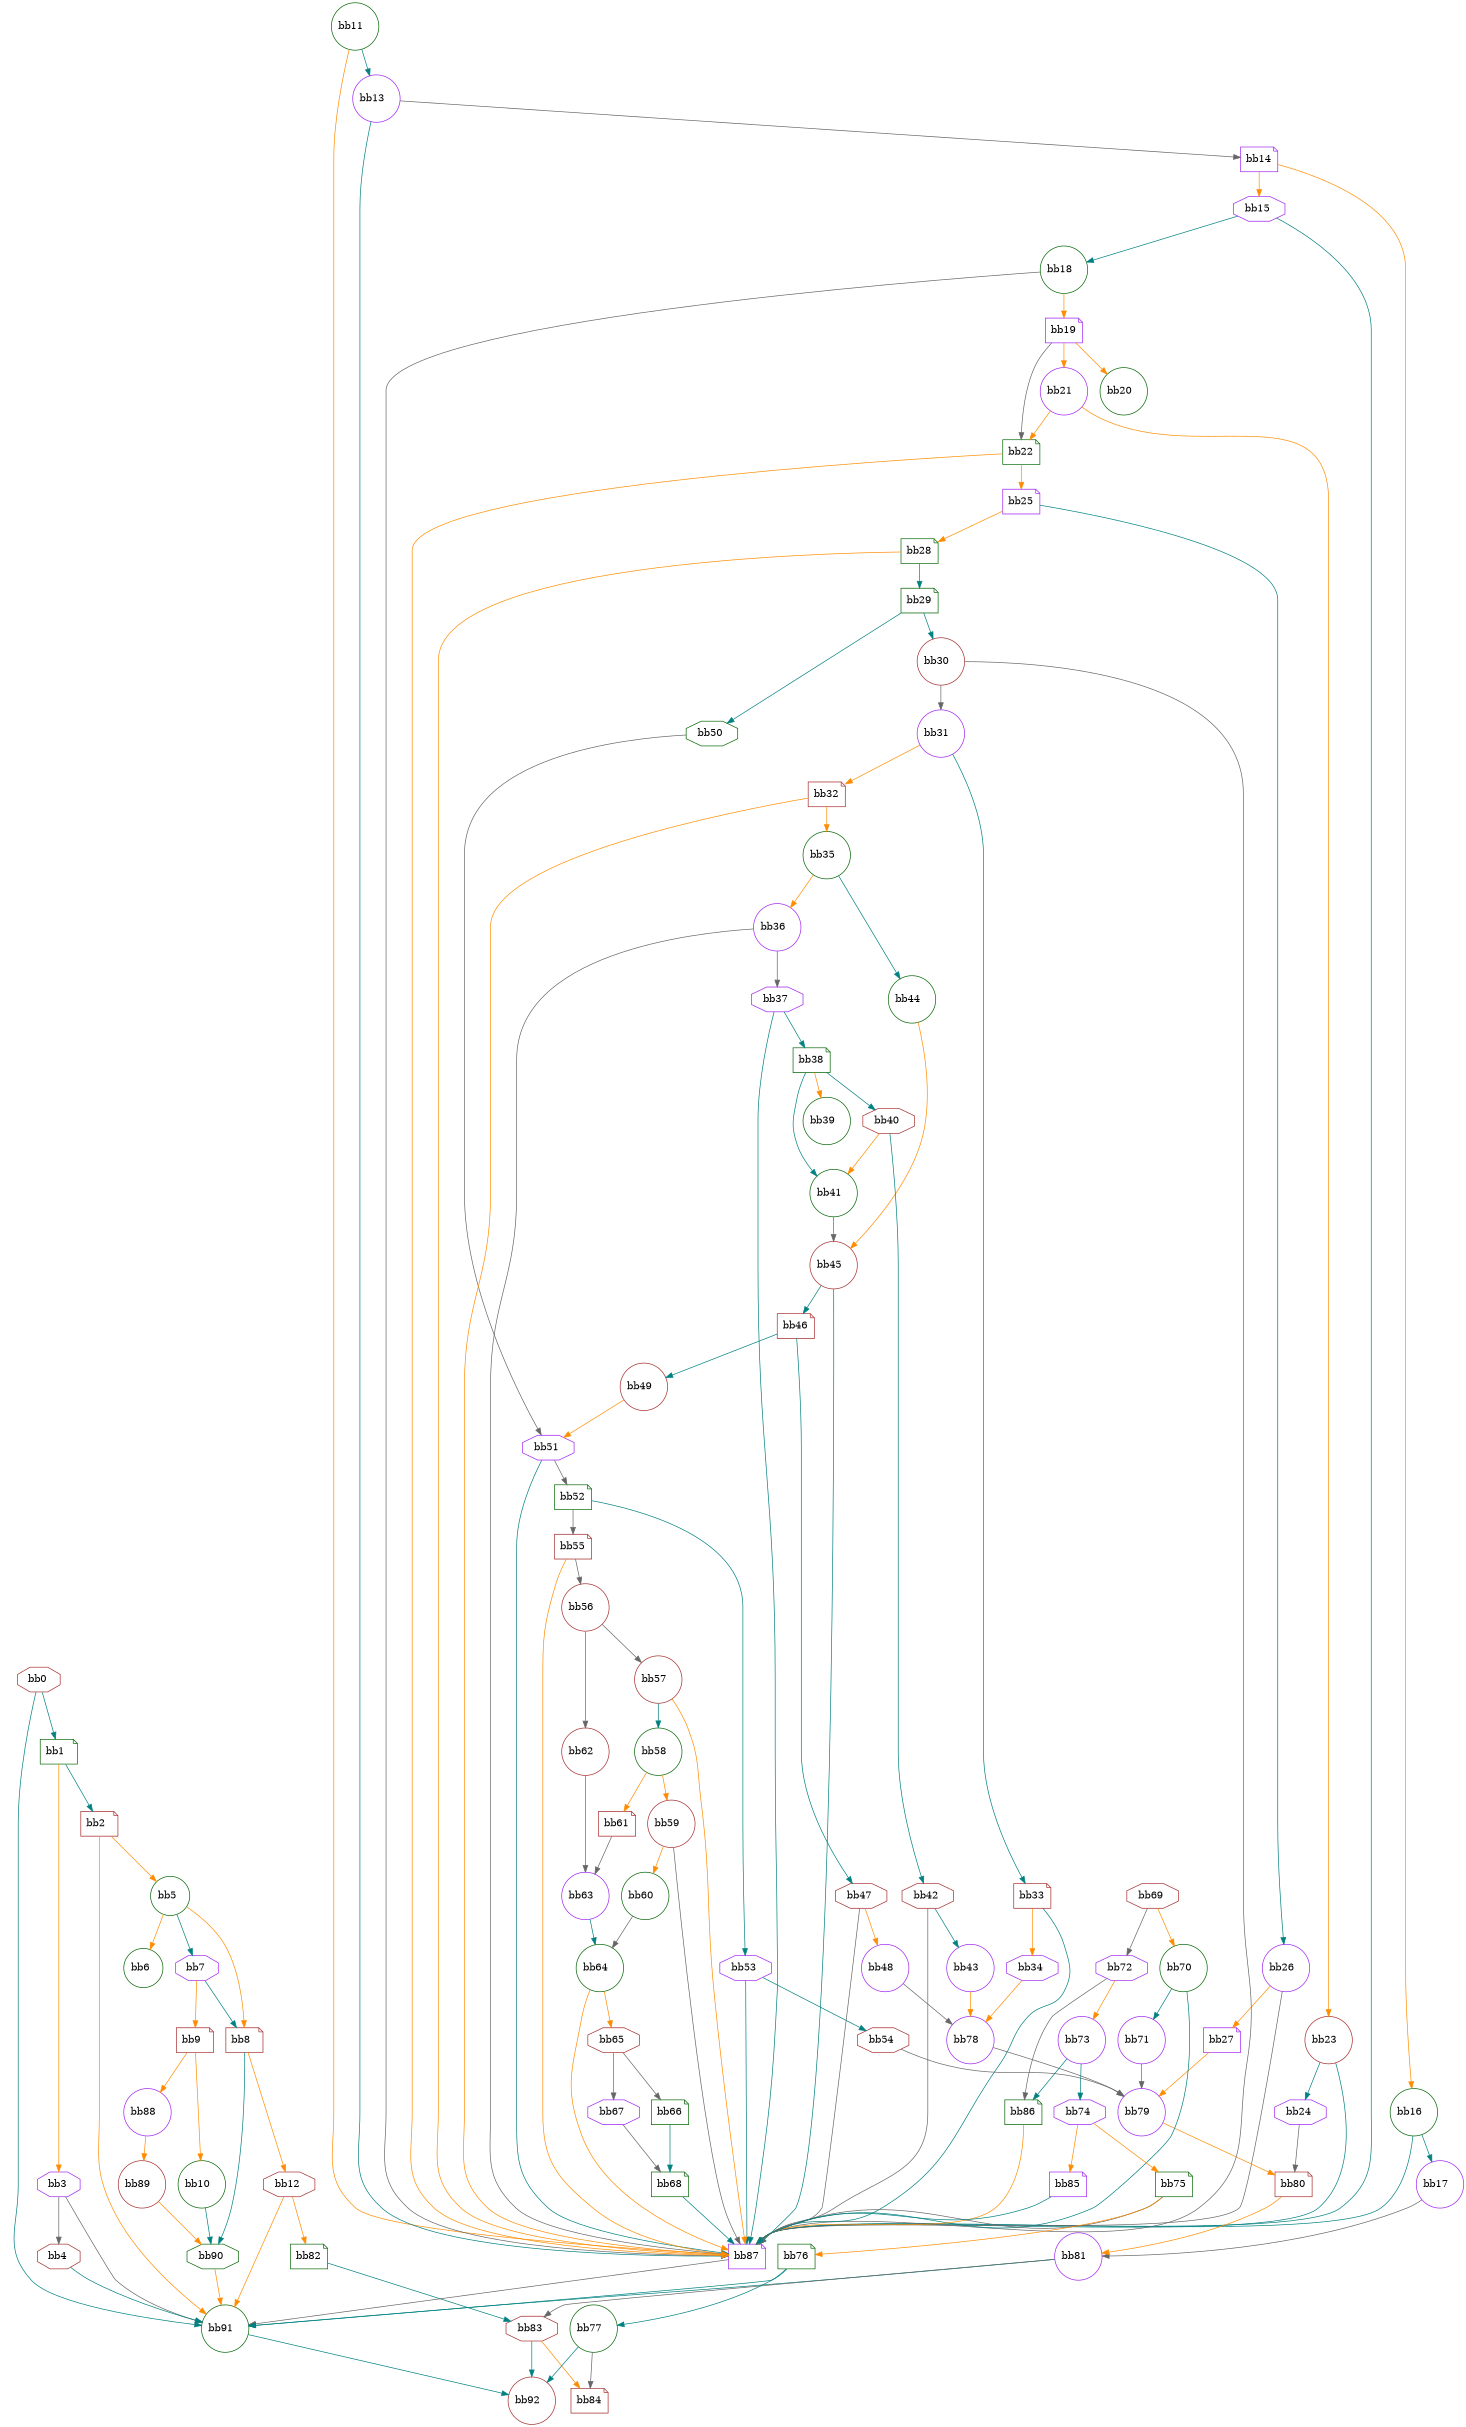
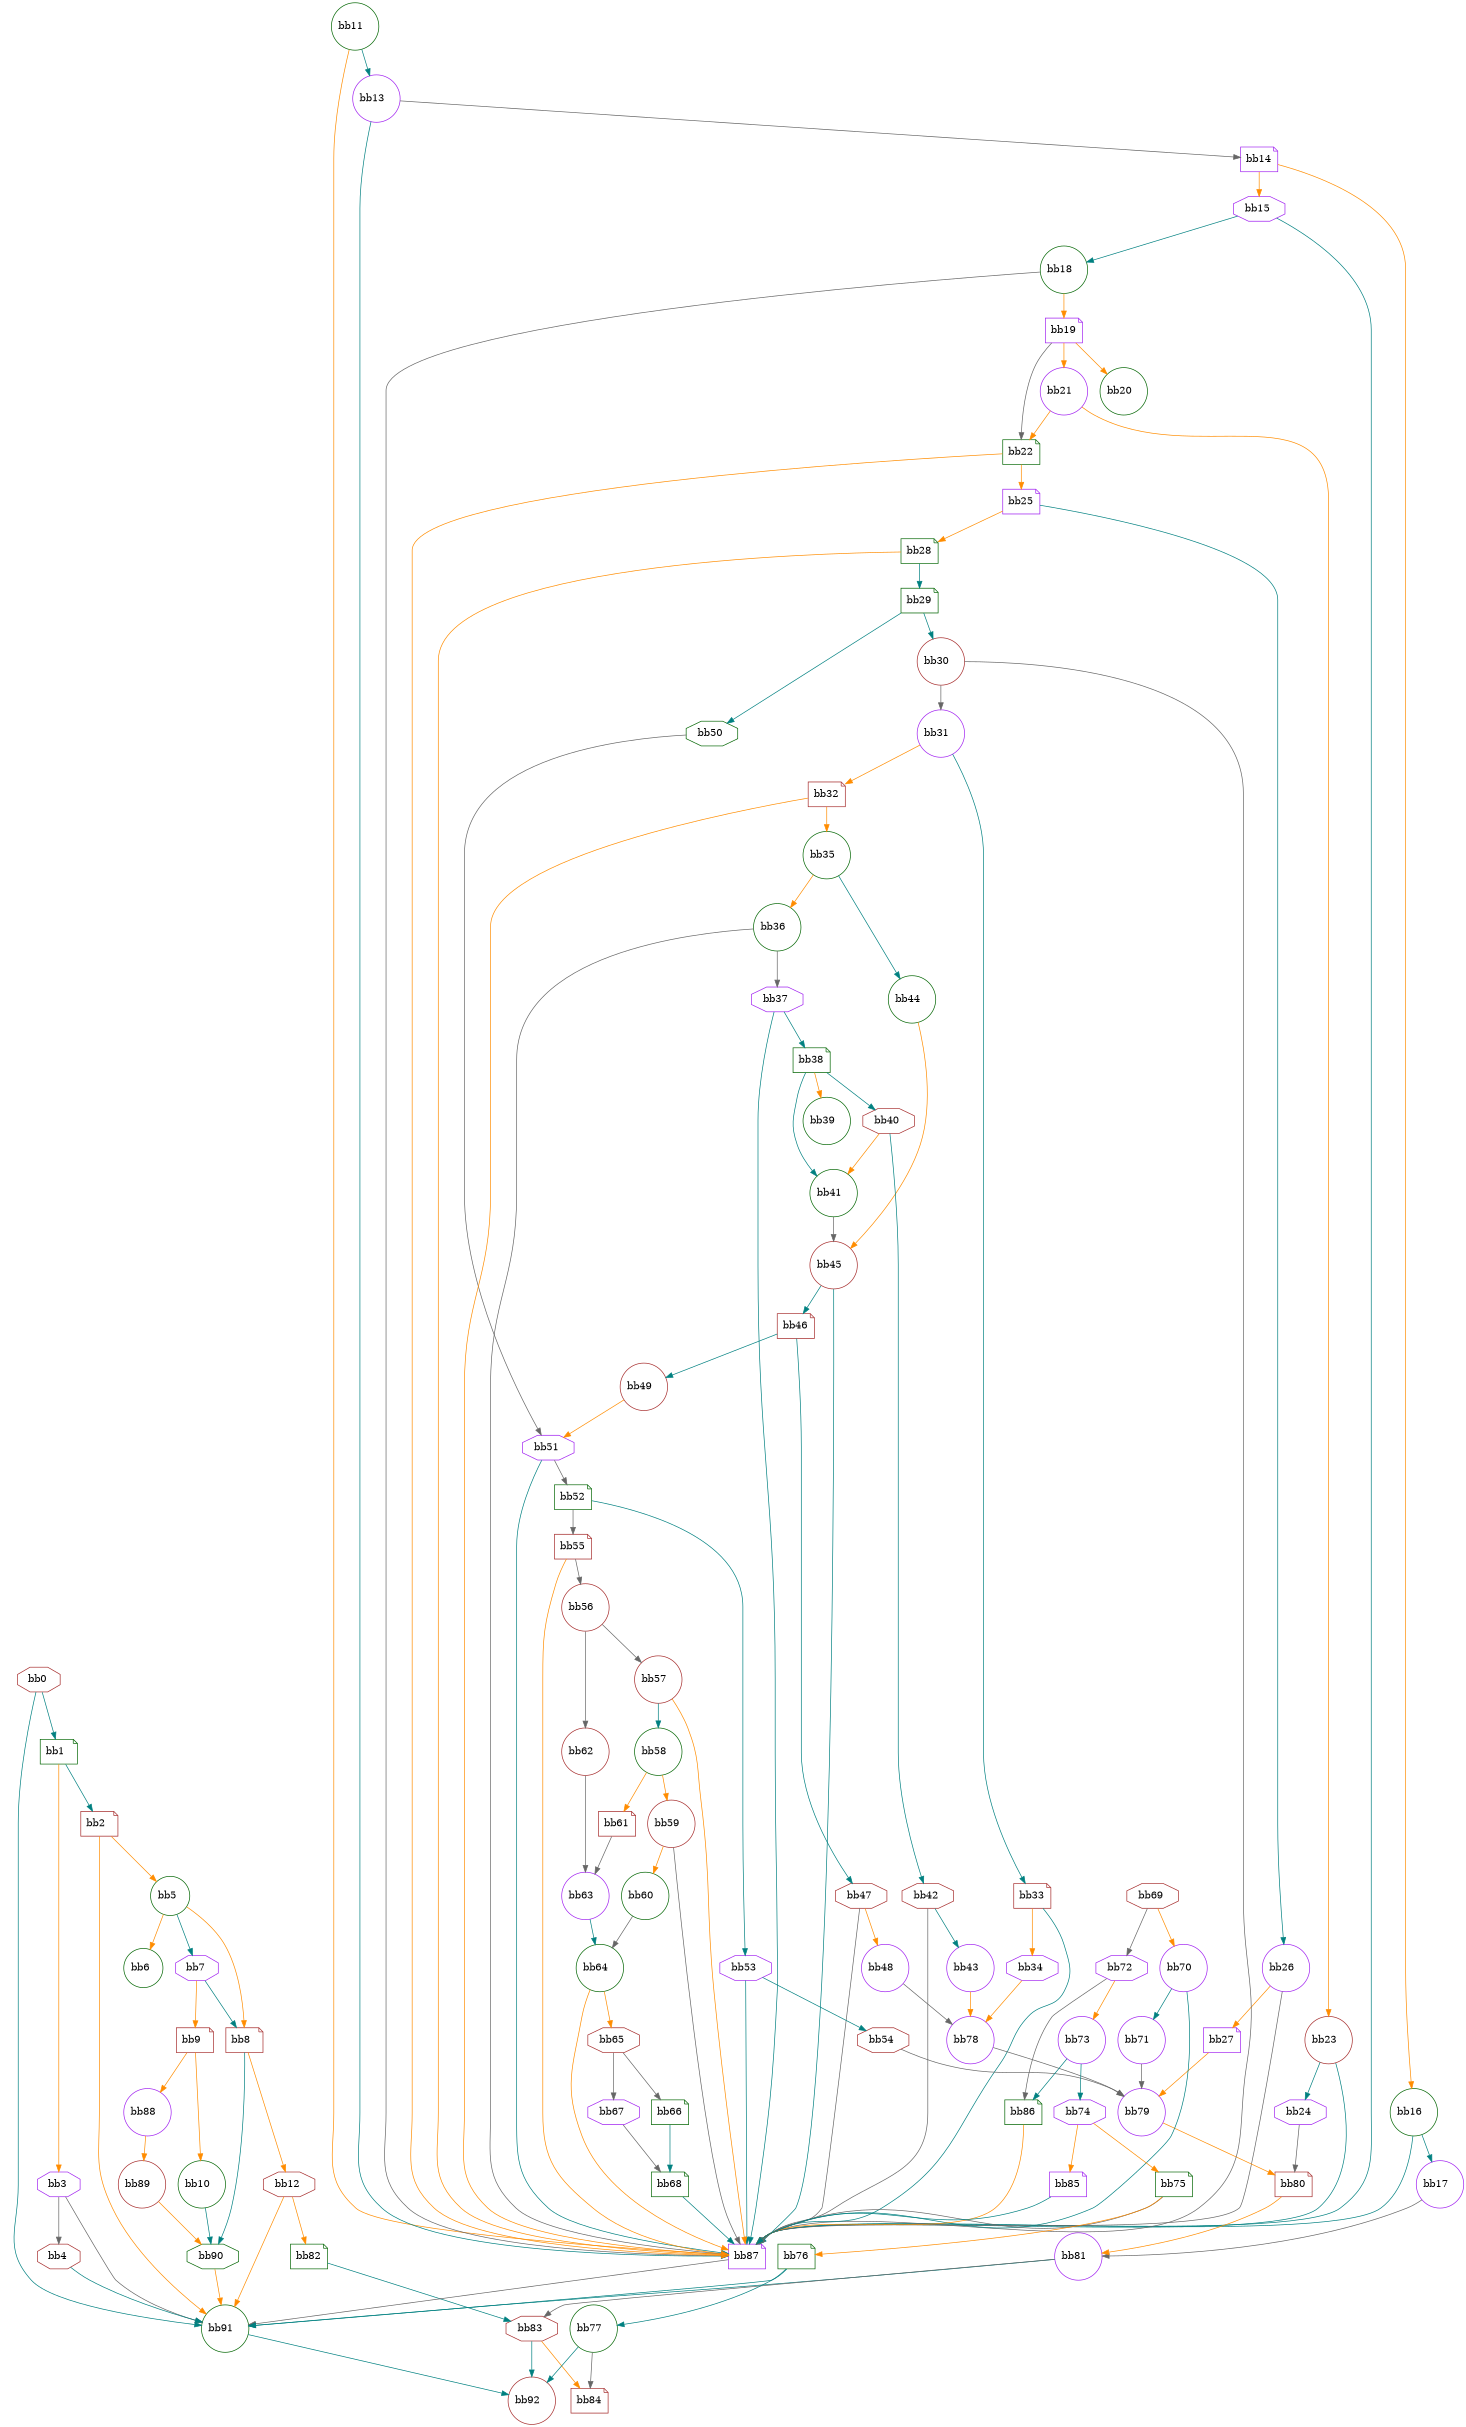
  digraph {
    node [color=darkgreen shape=circle]
    edge [color=darkorange]
    n1 [color=brown label="bb0\l" shape=octagon]
    n2 [label="bb1\l" shape=note]
    n3 [label="bb91\l"]
    n4 [color=brown label="bb2\l" shape=note]
    n5 [color=purple label="bb3\l" shape=octagon]
    n6 [color=brown label="bb92\l"]
    n7 [label="bb5\l"]
    n8 [color=brown label="bb4\l" shape=octagon]
    n9 [label="bb6\l"]
    n10 [color=purple label="bb7\l" shape=octagon]
    n11 [color=brown label="bb8\l" shape=note]
    n12 [color=brown label="bb9\l" shape=note]
    n13 [color=brown label="bb12\l" shape=octagon]
    n14 [label="bb90\l" shape=octagon]
    n15 [label="bb10\l"]
    n16 [color=purple label="bb88\l"]
    n17 [label="bb82\l" shape=note]
    n18 [color=brown label="bb89\l"]
    n19 [label="bb11\l"]
    n20 [color=purple label="bb13\l"]
    n21 [color=purple label="bb87\l" shape=note]
    n22 [color=purple label="bb14\l" shape=note]
    n23 [color=brown label="bb83\l" shape=octagon]
    n24 [color=purple label="bb15\l" shape=octagon]
    n25 [label="bb16\l"]
    n26 [label="bb18\l"]
    n27 [color=purple label="bb17\l"]
    n28 [color=purple label="bb19\l" shape=note]
    n29 [color=purple label="bb81\l"]
    n30 [label="bb20\l"]
    n31 [color=purple label="bb21\l"]
    n32 [label="bb22\l" shape=note]
    n33 [color=brown label="bb23\l"]
    n34 [color=purple label="bb25\l" shape=note]
    n35 [color=purple label="bb24\l" shape=octagon]
    n36 [color=purple label="bb26\l"]
    n37 [label="bb28\l" shape=note]
    n38 [color=brown label="bb80\l" shape=note]
    n39 [color=purple label="bb27\l" shape=note]
    n40 [label="bb29\l" shape=note]
    n41 [color=purple label="bb79\l"]
    n42 [color=brown label="bb30\l"]
    n43 [label="bb50\l" shape=octagon]
    n44 [color=purple label="bb31\l"]
    n45 [color=purple label="bb51\l" shape=octagon]
    n46 [color=brown label="bb32\l" shape=note]
    n47 [color=brown label="bb33\l" shape=note]
    n48 [label="bb35\l"]
    n49 [color=purple label="bb34\l" shape=octagon]
-   n50 [color=purple label="bb36\l"]
+   n50 [label="bb36\l"]
    n51 [label="bb44\l"]
    n52 [color=purple label="bb78\l"]
    n53 [color=purple label="bb37\l" shape=octagon]
    n54 [color=brown label="bb45\l"]
    n55 [label="bb38\l" shape=note]
    n56 [label="bb39\l"]
    n57 [color=brown label="bb40\l" shape=octagon]
    n58 [label="bb41\l"]
    n59 [color=brown label="bb42\l" shape=octagon]
    n60 [color=purple label="bb43\l"]
    n61 [color=brown label="bb46\l" shape=note]
    n62 [color=brown label="bb47\l" shape=octagon]
    n63 [color=brown label="bb49\l"]
    n64 [color=purple label="bb48\l"]
    n65 [label="bb52\l" shape=note]
    n66 [color=purple label="bb53\l" shape=octagon]
    n67 [color=brown label="bb55\l" shape=note]
    n68 [color=brown label="bb54\l" shape=octagon]
    n69 [color=brown label="bb56\l"]
    n70 [color=brown label="bb57\l"]
    n71 [color=brown label="bb62\l"]
    n72 [label="bb58\l"]
    n73 [color=purple label="bb63\l"]
    n74 [color=brown label="bb59\l"]
    n75 [color=brown label="bb61\l" shape=note]
    n76 [label="bb60\l"]
    n77 [label="bb64\l"]
    n78 [color=brown label="bb65\l" shape=octagon]
    n79 [label="bb66\l" shape=note]
    n80 [color=purple label="bb67\l" shape=octagon]
    n81 [label="bb68\l" shape=note]
    n82 [color=brown label="bb69\l" shape=octagon]
-   n83 [label="bb70\l"]
+   n83 [color=purple label="bb70\l"]
    n84 [color=purple label="bb72\l" shape=octagon]
    n85 [color=purple label="bb71\l"]
    n86 [color=purple label="bb73\l"]
    n87 [label="bb86\l" shape=note]
    n88 [color=purple label="bb74\l" shape=octagon]
    n89 [label="bb75\l" shape=note]
    n90 [color=purple label="bb85\l" shape=note]
    n91 [label="bb76\l" shape=note]
    n92 [label="bb77\l"]
    n93 [color=brown label="bb84\l" shape=note]
    n1 -> n2 [color=teal]
    n1 -> n3 [color=teal]
    n2 -> n4 [color=teal]
    n2 -> n5
    n3 -> n6 [color=teal]
    n4 -> n3
    n4 -> n7
    n5 -> n3 [color=gray40]
    n5 -> n8 [color=gray40]
    n7 -> n9
    n7 -> n10 [color=teal]
    n7 -> n11
    n8 -> n3 [color=teal]
    n10 -> n11 [color=teal]
    n10 -> n12
    n11 -> n13
    n11 -> n14 [color=teal]
    n12 -> n15
    n12 -> n16
    n13 -> n3
    n13 -> n17
    n14 -> n3
    n15 -> n14 [color=teal]
    n16 -> n18
    n17 -> n23 [color=teal]
    n18 -> n14
    n19 -> n20 [color=teal]
    n19 -> n21
    n20 -> n21 [color=teal]
    n20 -> n22 [color=gray40]
    n21 -> n3 [color=gray40]
    n22 -> n24
    n22 -> n25
    n23 -> n6 [color=teal]
    n23 -> n93
    n24 -> n21 [color=teal]
    n24 -> n26 [color=teal]
    n25 -> n21 [color=teal]
    n25 -> n27 [color=teal]
    n26 -> n21 [color=gray40]
    n26 -> n28
    n27 -> n29 [color=gray40]
    n28 -> n30
    n28 -> n31
    n28 -> n32 [color=gray40]
    n29 -> n3 [color=teal]
    n29 -> n23 [color=gray40]
    n31 -> n32
    n31 -> n33
    n32 -> n21
    n32 -> n34
    n33 -> n21 [color=teal]
    n33 -> n35 [color=teal]
    n34 -> n36 [color=teal]
    n34 -> n37
    n35 -> n38 [color=gray40]
    n36 -> n21 [color=gray40]
    n36 -> n39
    n37 -> n21
    n37 -> n40 [color=teal]
    n38 -> n29
    n39 -> n41
    n40 -> n42 [color=teal]
    n40 -> n43 [color=teal]
    n41 -> n38
    n42 -> n21 [color=gray40]
    n42 -> n44 [color=gray40]
    n43 -> n45 [color=gray40]
    n44 -> n46
    n44 -> n47 [color=teal]
    n45 -> n21 [color=teal]
    n45 -> n65 [color=gray40]
    n46 -> n21
    n46 -> n48
    n47 -> n21 [color=teal]
    n47 -> n49
    n48 -> n50
    n48 -> n51 [color=teal]
    n49 -> n52
    n50 -> n21 [color=gray40]
    n50 -> n53 [color=gray40]
    n51 -> n54
    n52 -> n41 [color=gray40]
    n53 -> n21 [color=teal]
    n53 -> n55 [color=teal]
    n54 -> n21 [color=teal]
    n54 -> n61 [color=teal]
    n55 -> n56
    n55 -> n57 [color=teal]
    n55 -> n58 [color=teal]
    n57 -> n58
    n57 -> n59 [color=teal]
    n58 -> n54 [color=gray40]
    n59 -> n21 [color=gray40]
    n59 -> n60 [color=teal]
    n60 -> n52
    n61 -> n62 [color=teal]
    n61 -> n63 [color=teal]
    n62 -> n21 [color=gray40]
    n62 -> n64
    n63 -> n45
    n64 -> n52 [color=gray40]
    n65 -> n66 [color=teal]
    n65 -> n67 [color=gray40]
    n66 -> n21 [color=teal]
    n66 -> n68 [color=teal]
    n67 -> n21
    n67 -> n69 [color=gray40]
    n68 -> n41 [color=gray40]
    n69 -> n70 [color=gray40]
    n69 -> n71 [color=gray40]
    n70 -> n21
    n70 -> n72 [color=teal]
    n71 -> n73 [color=gray40]
    n72 -> n74
    n72 -> n75
    n73 -> n77 [color=teal]
    n74 -> n21 [color=gray40]
    n74 -> n76
    n75 -> n73 [color=gray40]
    n76 -> n77 [color=gray40]
    n77 -> n21
    n77 -> n78
    n78 -> n79 [color=gray40]
    n78 -> n80 [color=gray40]
    n79 -> n81 [color=teal]
    n80 -> n81 [color=gray40]
    n81 -> n21 [color=teal]
    n82 -> n83
    n82 -> n84 [color=gray40]
    n83 -> n21 [color=teal]
    n83 -> n85 [color=teal]
    n84 -> n86
    n84 -> n87 [color=gray40]
    n85 -> n41 [color=gray40]
    n86 -> n87 [color=teal]
    n86 -> n88 [color=teal]
    n87 -> n21
    n88 -> n89
    n88 -> n90
    n89 -> n21 [color=gray40]
    n89 -> n91
    n90 -> n21 [color=teal]
    n91 -> n3 [color=teal]
    n91 -> n92 [color=teal]
    n92 -> n6 [color=teal]
    n92 -> n93 [color=gray40]
  }
